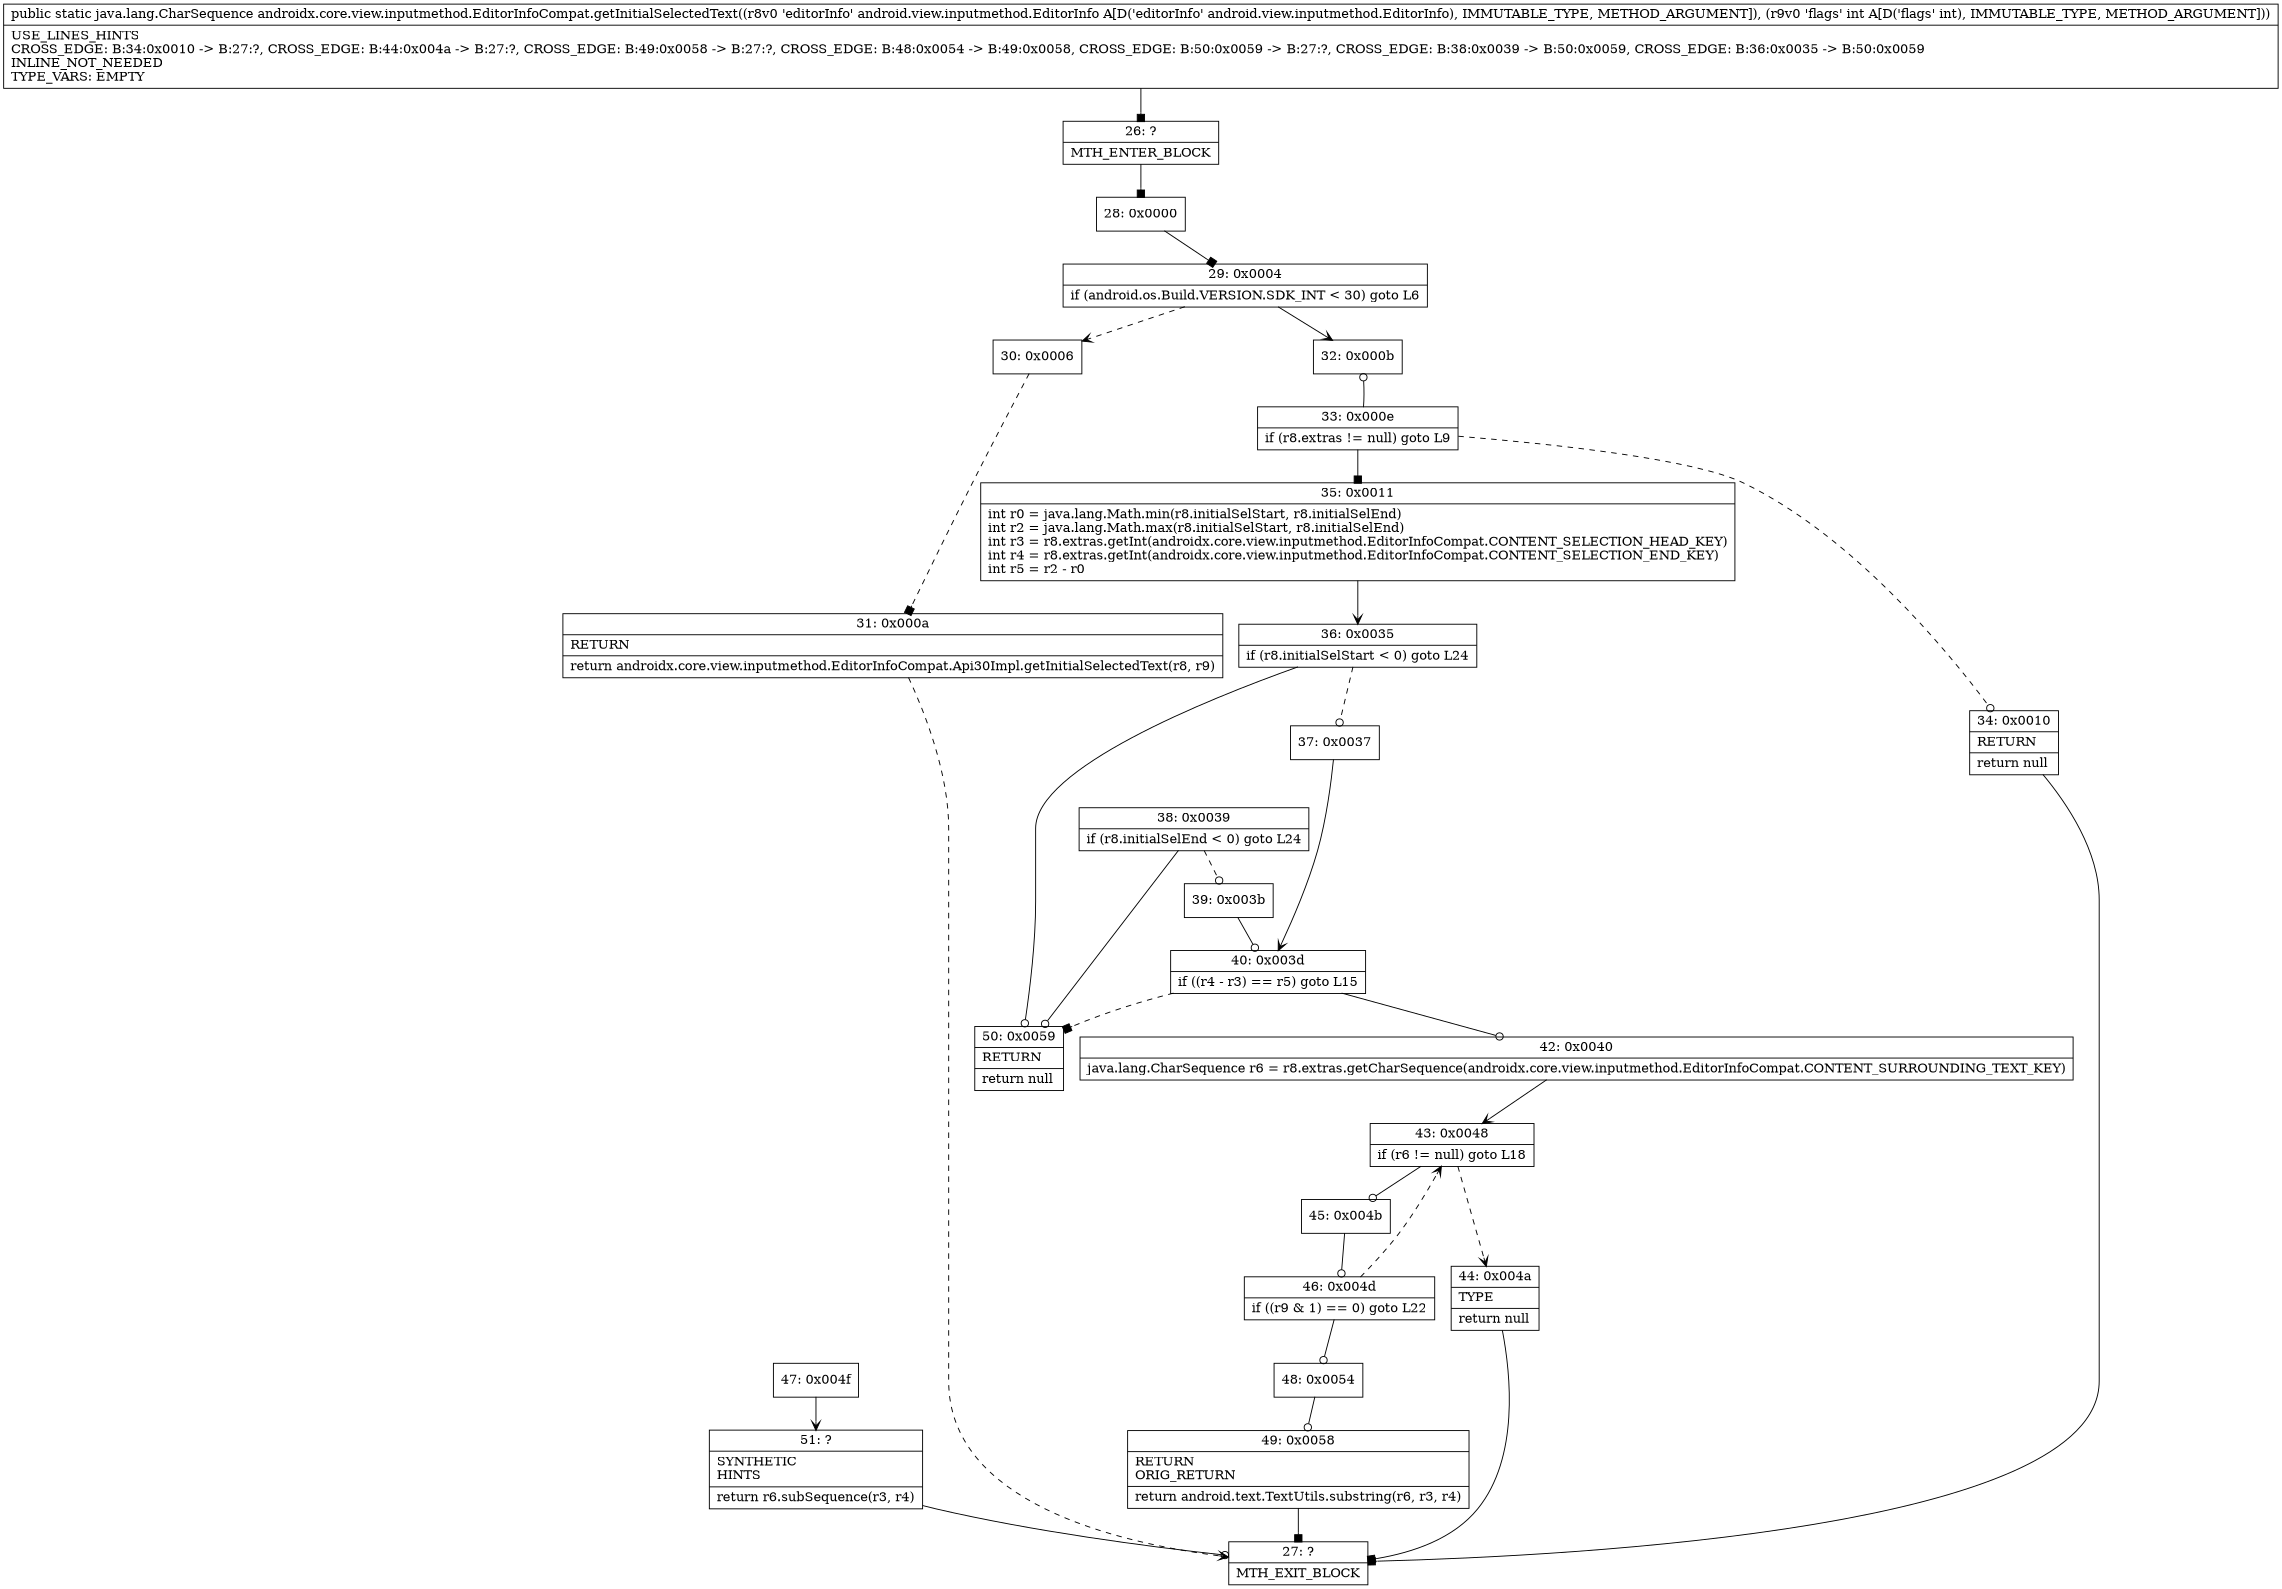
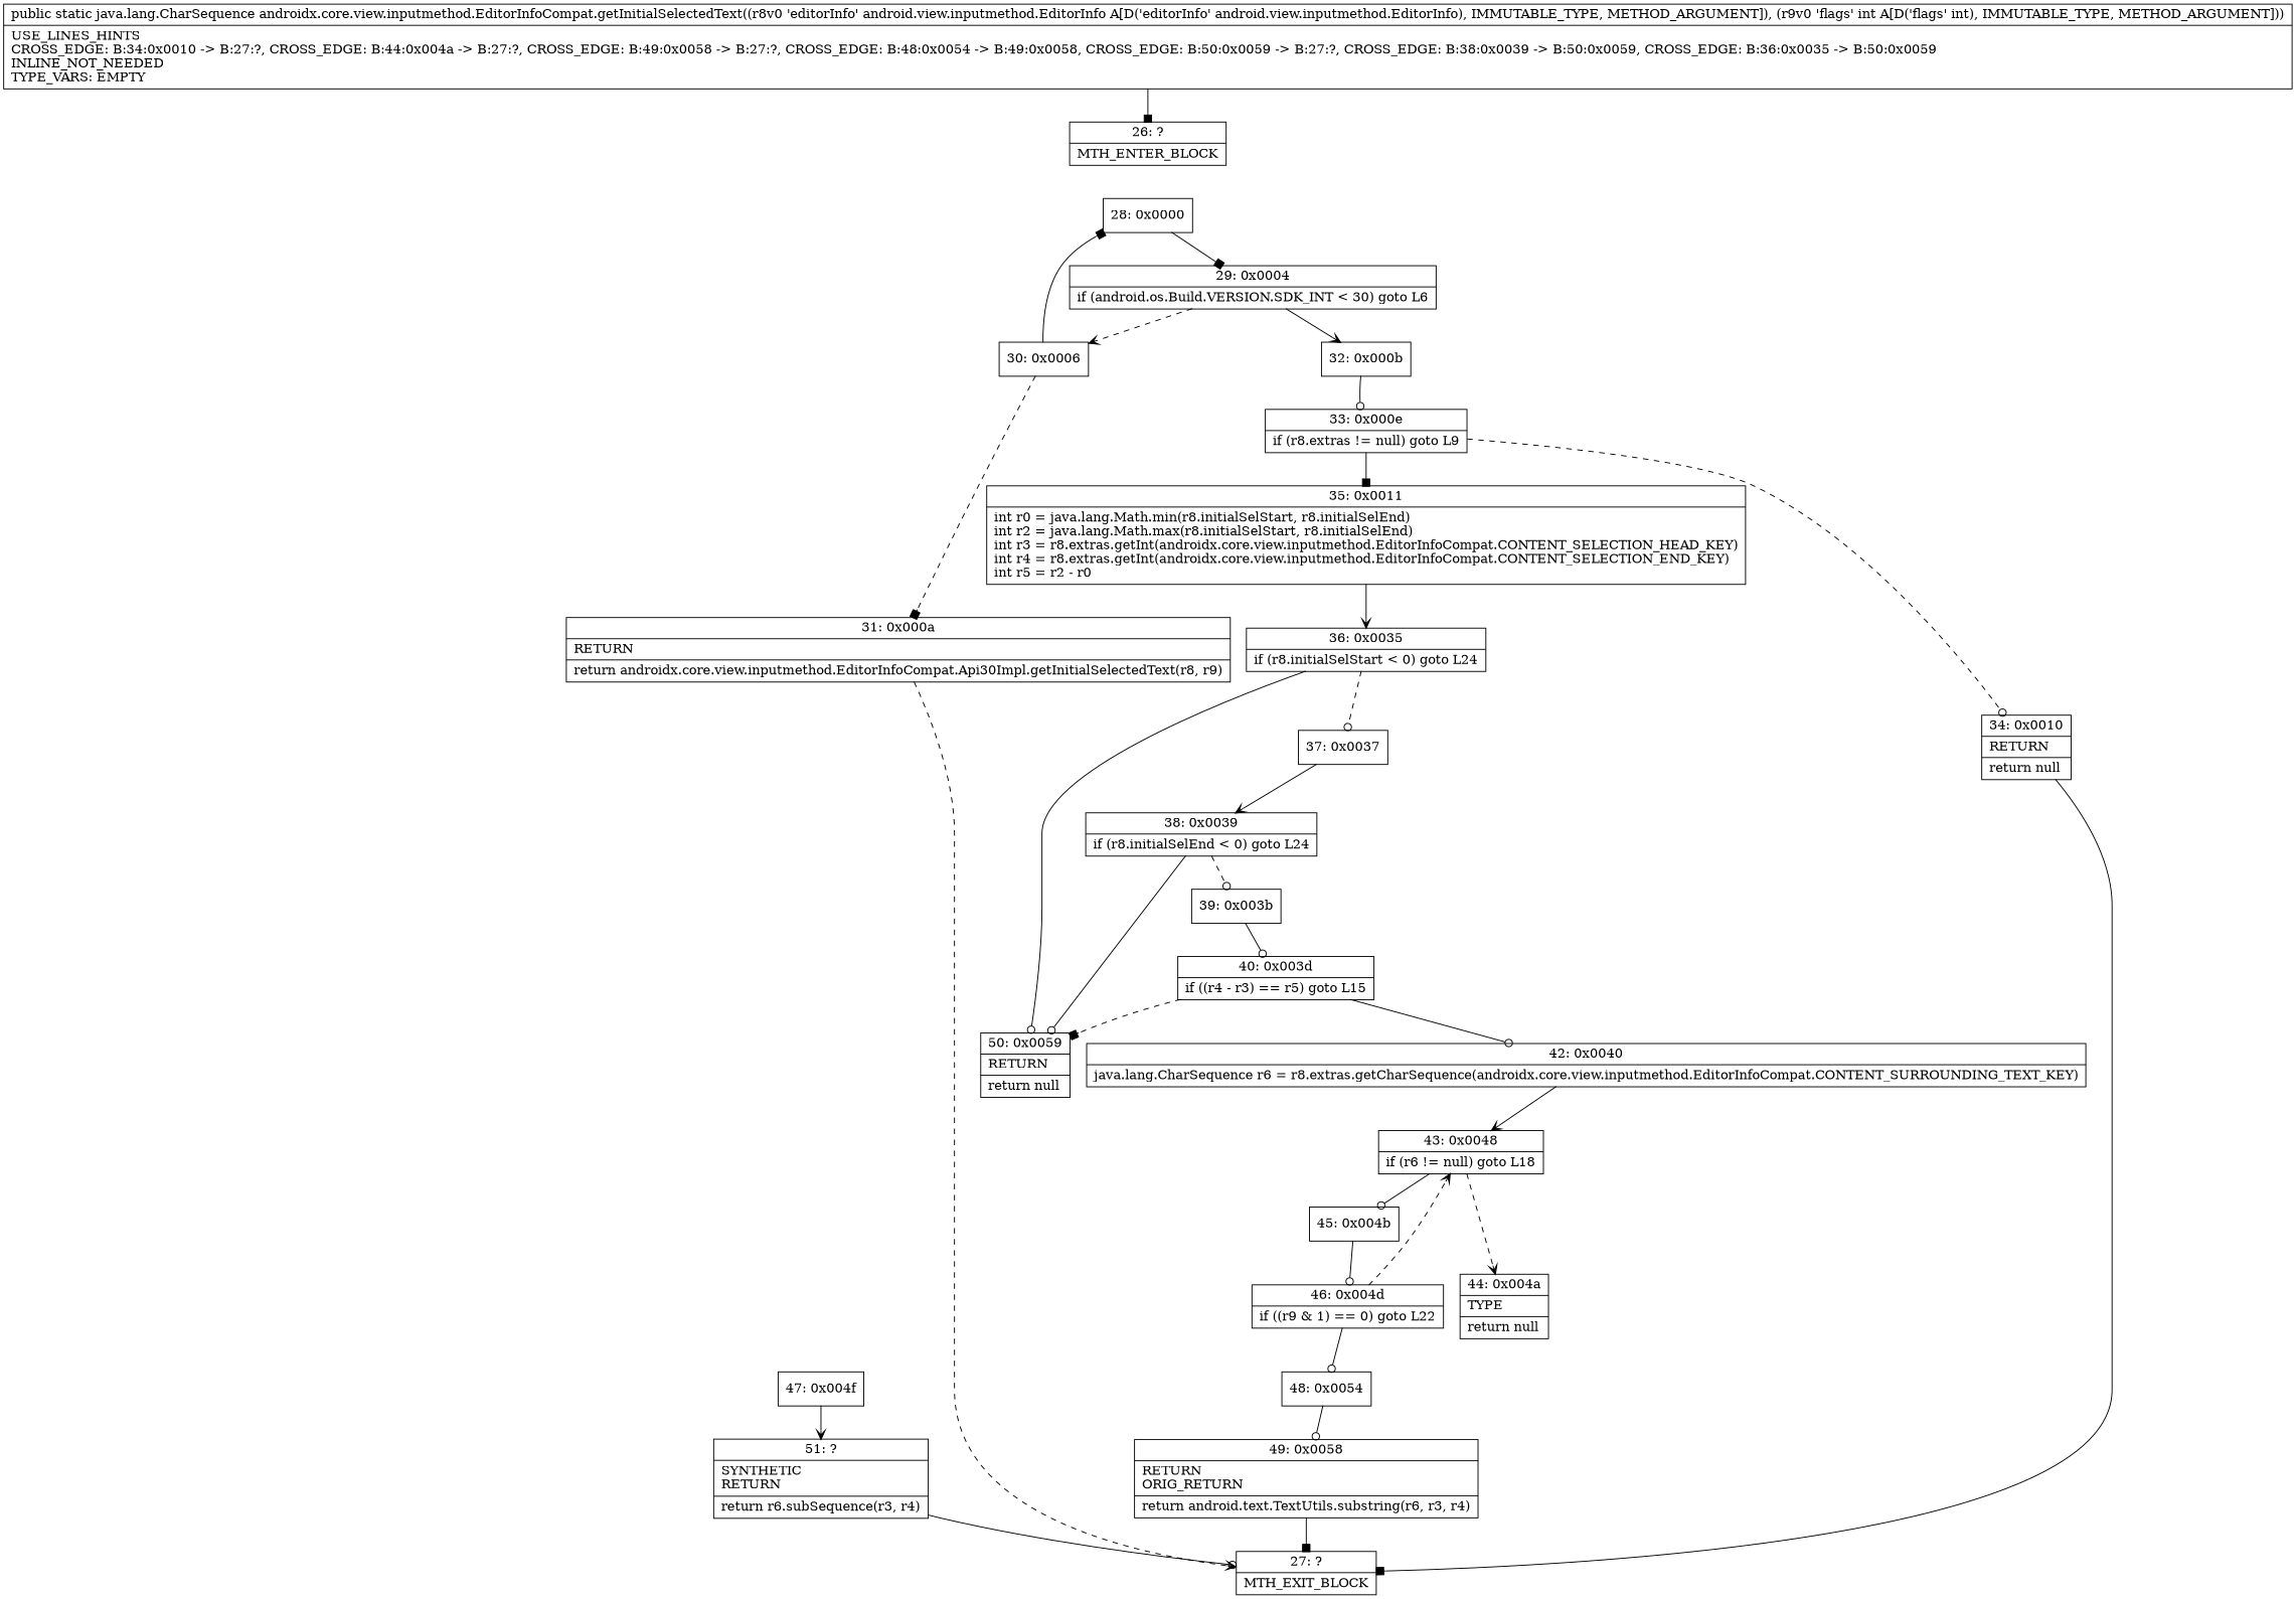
  digraph {
    node [shape=record]
    edge [arrowhead=odot]
    n1 [label="{26\:\ ?|MTH_ENTER_BLOCK\l}"]
    n2 [label="{28\:\ 0x0000}"]
    n3 [label="{29\:\ 0x0004|if (android.os.Build.VERSION.SDK_INT \< 30) goto L6\l}"]
    n4 [label="{30\:\ 0x0006}"]
    n5 [label="{32\:\ 0x000b}"]
    n6 [label="{31\:\ 0x000a|RETURN\l|return androidx.core.view.inputmethod.EditorInfoCompat.Api30Impl.getInitialSelectedText(r8, r9)\l}"]
    n7 [label="{33\:\ 0x000e|if (r8.extras != null) goto L9\l}"]
    n8 [label="{27\:\ ?|MTH_EXIT_BLOCK\l}"]
    n9 [label="{34\:\ 0x0010|RETURN\l|return null\l}"]
    n10 [label="{35\:\ 0x0011|int r0 = java.lang.Math.min(r8.initialSelStart, r8.initialSelEnd)\lint r2 = java.lang.Math.max(r8.initialSelStart, r8.initialSelEnd)\lint r3 = r8.extras.getInt(androidx.core.view.inputmethod.EditorInfoCompat.CONTENT_SELECTION_HEAD_KEY)\lint r4 = r8.extras.getInt(androidx.core.view.inputmethod.EditorInfoCompat.CONTENT_SELECTION_END_KEY)\lint r5 = r2 \- r0\l}"]
    n11 [label="{36\:\ 0x0035|if (r8.initialSelStart \< 0) goto L24\l}"]
    n12 [label="{37\:\ 0x0037}"]
    n13 [label="{50\:\ 0x0059|RETURN\l|return null\l}"]
    n14 [label="{38\:\ 0x0039|if (r8.initialSelEnd \< 0) goto L24\l}"]
    n15 [label="{39\:\ 0x003b}"]
    n16 [label="{40\:\ 0x003d|if ((r4 \- r3) == r5) goto L15\l}"]
    n17 [label="{42\:\ 0x0040|java.lang.CharSequence r6 = r8.extras.getCharSequence(androidx.core.view.inputmethod.EditorInfoCompat.CONTENT_SURROUNDING_TEXT_KEY)\l}"]
    n18 [label="{43\:\ 0x0048|if (r6 != null) goto L18\l}"]
    n19 [label="{44\:\ 0x004a|TYPE\l|return null\l}"]
    n20 [label="{45\:\ 0x004b}"]
    n21 [label="{46\:\ 0x004d|if ((r9 & 1) == 0) goto L22\l}"]
    n22 [label="{48\:\ 0x0054}"]
    n23 [label="{47\:\ 0x004f}"]
-   n24 [label="{51\:\ ?|SYNTHETIC\lHINTS\l|return r6.subSequence(r3, r4)\l}"]
+   n24 [label="{51\:\ ?|SYNTHETIC\lRETURN\l|return r6.subSequence(r3, r4)\l}"]
    n25 [label="{49\:\ 0x0058|RETURN\lORIG_RETURN\l|return android.text.TextUtils.substring(r6, r3, r4)\l}"]
    n26 [label="{public static java.lang.CharSequence androidx.core.view.inputmethod.EditorInfoCompat.getInitialSelectedText((r8v0 'editorInfo' android.view.inputmethod.EditorInfo A[D('editorInfo' android.view.inputmethod.EditorInfo), IMMUTABLE_TYPE, METHOD_ARGUMENT]), (r9v0 'flags' int A[D('flags' int), IMMUTABLE_TYPE, METHOD_ARGUMENT]))  | USE_LINES_HINTS\lCROSS_EDGE: B:34:0x0010 \-\> B:27:?, CROSS_EDGE: B:44:0x004a \-\> B:27:?, CROSS_EDGE: B:49:0x0058 \-\> B:27:?, CROSS_EDGE: B:48:0x0054 \-\> B:49:0x0058, CROSS_EDGE: B:50:0x0059 \-\> B:27:?, CROSS_EDGE: B:38:0x0039 \-\> B:50:0x0059, CROSS_EDGE: B:36:0x0035 \-\> B:50:0x0059\lINLINE_NOT_NEEDED\lTYPE_VARS: EMPTY\l}"]
-   n1 -> n2 [arrowhead=box]
+   n4 -> n2 [arrowhead=box]
    n2 -> n3 [arrowhead=box]
    n3 -> n4 [arrowhead=vee style=dashed]
    n3 -> n5 [arrowhead=vee]
    n4 -> n6 [arrowhead=box style=dashed]
-   n7 -> n5
+   n5 -> n7
    n6 -> n8 [arrowhead=vee style=dashed]
    n7 -> n9 [style=dashed]
    n7 -> n10 [arrowhead=box]
    n9 -> n8 [arrowhead=box]
    n10 -> n11 [arrowhead=vee]
    n11 -> n12 [style=dashed]
    n11 -> n13
-   n12 -> n16 [arrowhead=vee]
+   n12 -> n14 [arrowhead=vee]
    n14 -> n13
    n14 -> n15 [style=dashed]
    n15 -> n16
    n16 -> n13 [arrowhead=box style=dashed]
    n16 -> n17
    n17 -> n18 [arrowhead=vee]
    n18 -> n19 [arrowhead=vee style=dashed]
    n18 -> n20
-   n19 -> n8 [arrowhead=box]
    n20 -> n21
    n21 -> n18 [arrowhead=vee style=dashed]
    n21 -> n22
    n22 -> n25
    n23 -> n24 [arrowhead=vee]
    n24 -> n8
    n25 -> n8 [arrowhead=box]
    n26 -> n1 [arrowhead=box]
  }
